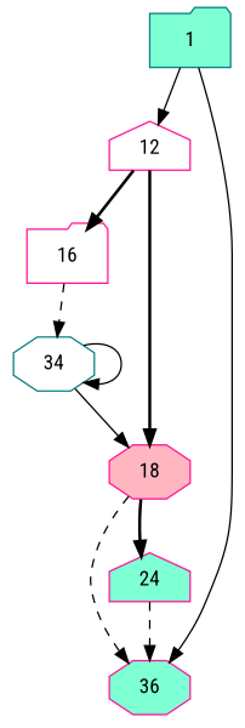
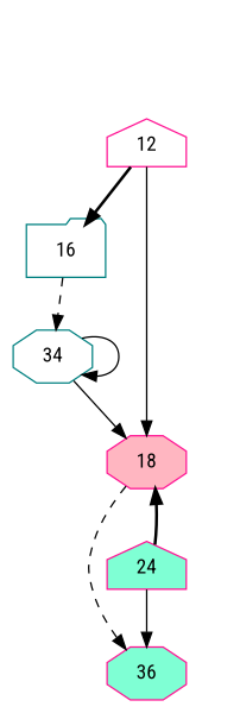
  digraph {
    fontname="Roboto Condensed"
    node [color=deeppink fillcolor=aquamarine fontname="Roboto Condensed" shape=octagon style=filled]
    edge [fontname="Roboto Condensed" style=solid]
-   n1 [color=teal label=1 shape=folder]
    n2 [fillcolor=white label=12 shape=house]
    n3 [label=36]
-   n4 [fillcolor=white label=16 shape=folder]
+   n4 [color=teal fillcolor=white label=16 shape=folder]
    n5 [fillcolor=lightpink label=18]
    n6 [color=teal fillcolor=white label=34]
    n7 [label=24 shape=house]
-   n1 -> n2
-   n1 -> n3
    n2 -> n4 [style=bold]
-   n2 -> n5 [style=bold]
+   n2 -> n5
    n4 -> n6 [style=dashed]
    n5 -> n3 [style=dashed]
-   n5 -> n7 [style=bold]
+   n7 -> n5 [style=bold]
    n6 -> n5
    n6 -> n6
-   n7 -> n3 [style=dashed]
+   n7 -> n3
  }
